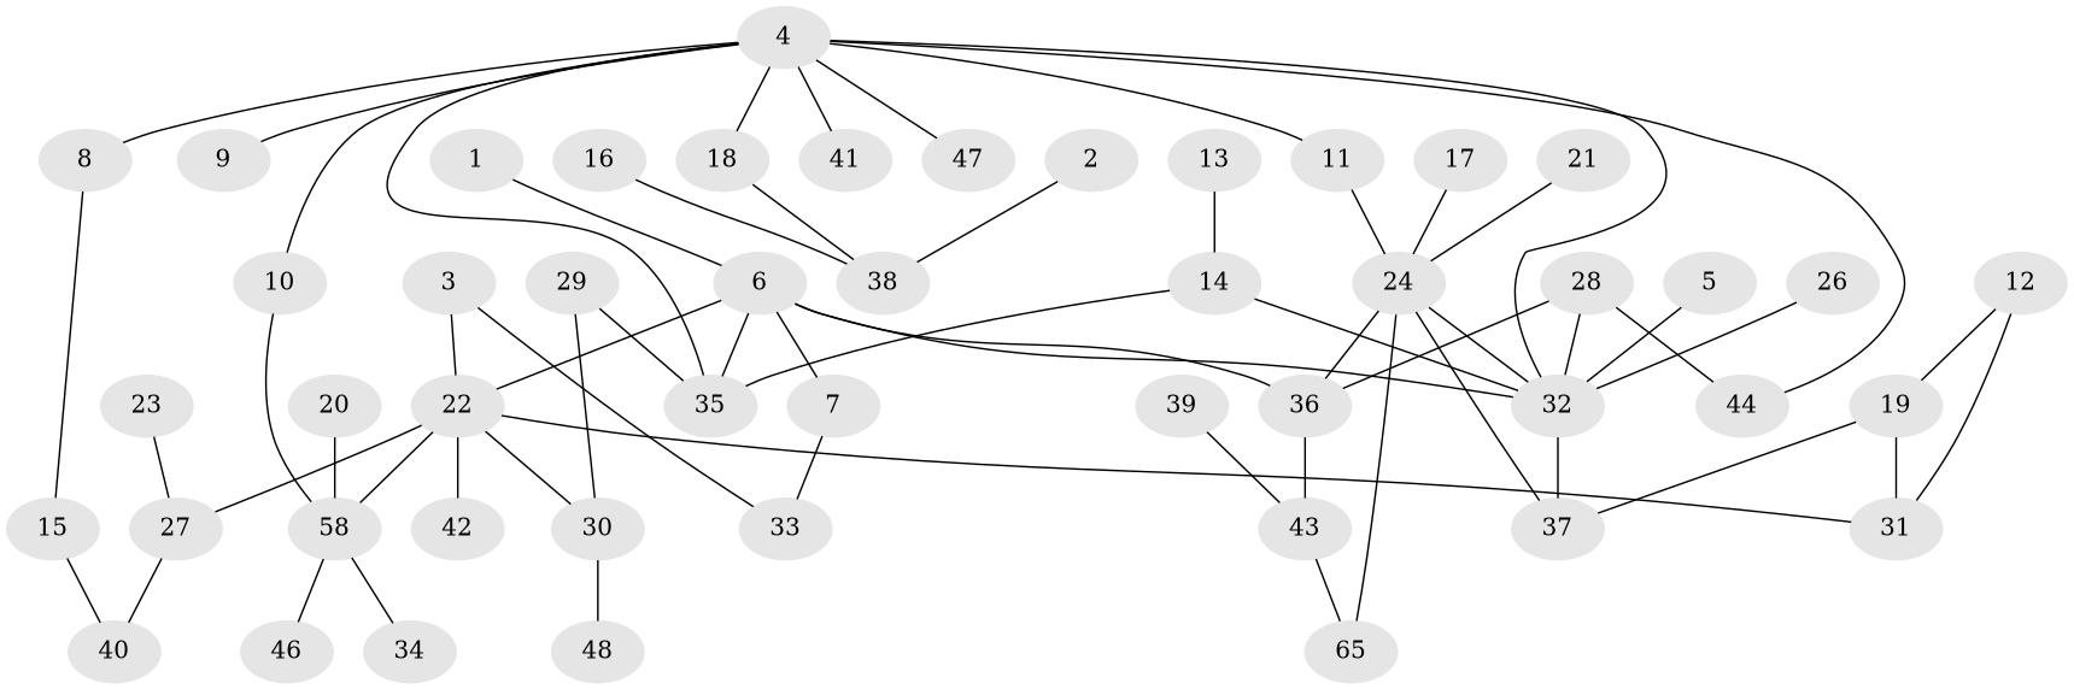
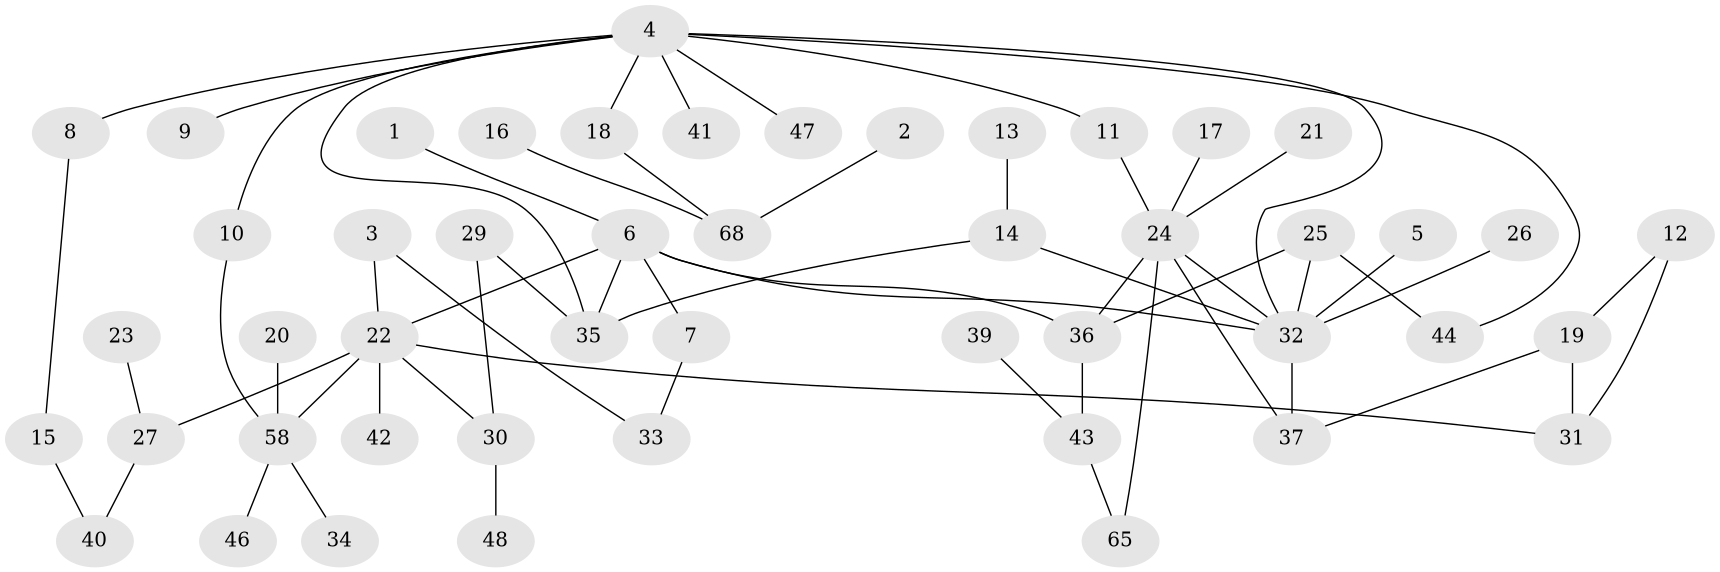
  graph {
    fontname="DejaVu Serif"
    node [color=gray90 fontname="DejaVu Serif" style=filled]
    edge [fontname="DejaVu Serif" weight=1.0]
    1
    6
    22
    32
    35
    7
    36
    2
-   38
+   38 [label=68]
    3
    33
    n12 [label=58]
    31
    27
    30
    42
    4
    8
    9
    10
    11
    18
    41
    44
    47
    15
    24
    37
    5
    43
    19
    40
    34
    46
    n35 [label=65]
    12
    13
    14
    16
    17
    20
    21
    48
    23
-   25 [label=28]
+   25
    26
    29
    39
    1 -- 6
    6 -- 22
    6 -- 32
    6 -- 35
    6 -- 7
    6 -- 36
    22 -- n12
    22 -- 31
    22 -- 27
    22 -- 30
    22 -- 42
    32 -- 37
    7 -- 33
    36 -- 43
    2 -- 38
    3 -- 22
    3 -- 33
    n12 -- 34
    n12 -- 46
    27 -- 40
    30 -- 48
    4 -- 32
    4 -- 35
    4 -- 8
    4 -- 9
    4 -- 10
    4 -- 11
    4 -- 18
    4 -- 41
    4 -- 44
    4 -- 47
    8 -- 15
    10 -- n12
    11 -- 24
    18 -- 38
    15 -- 40
    24 -- 32
    24 -- 36
    24 -- 37
    24 -- n35
    5 -- 32
    43 -- n35
    19 -- 31
    19 -- 37
    12 -- 31
    12 -- 19
    13 -- 14
    14 -- 32
    14 -- 35
    16 -- 38
    17 -- 24
    20 -- n12
    21 -- 24
    23 -- 27
    25 -- 32
    25 -- 36
    25 -- 44
    26 -- 32
    29 -- 35
    29 -- 30
    39 -- 43
  }
